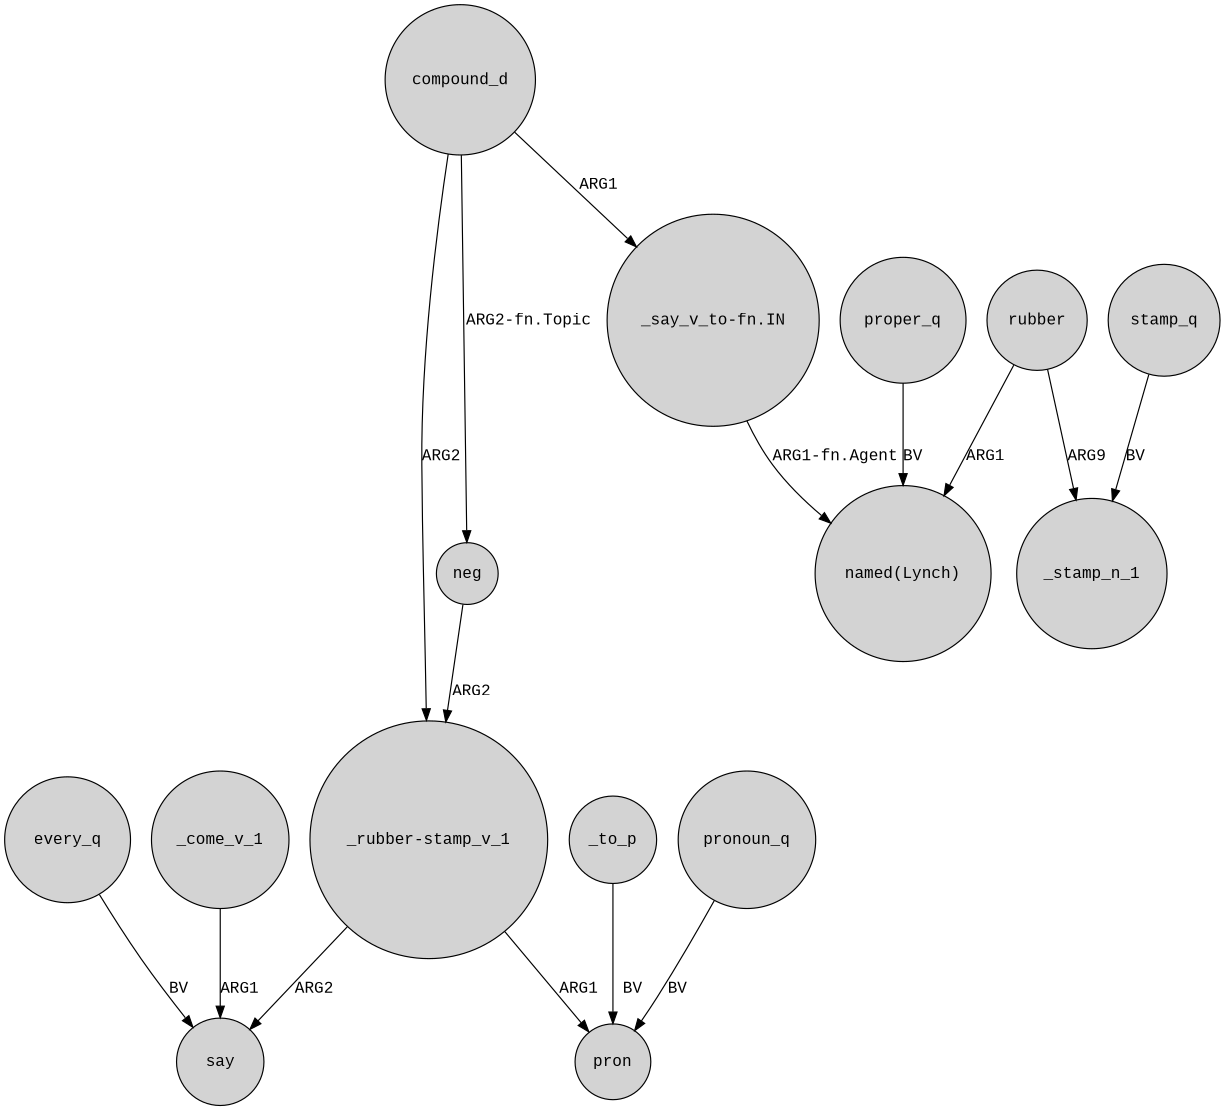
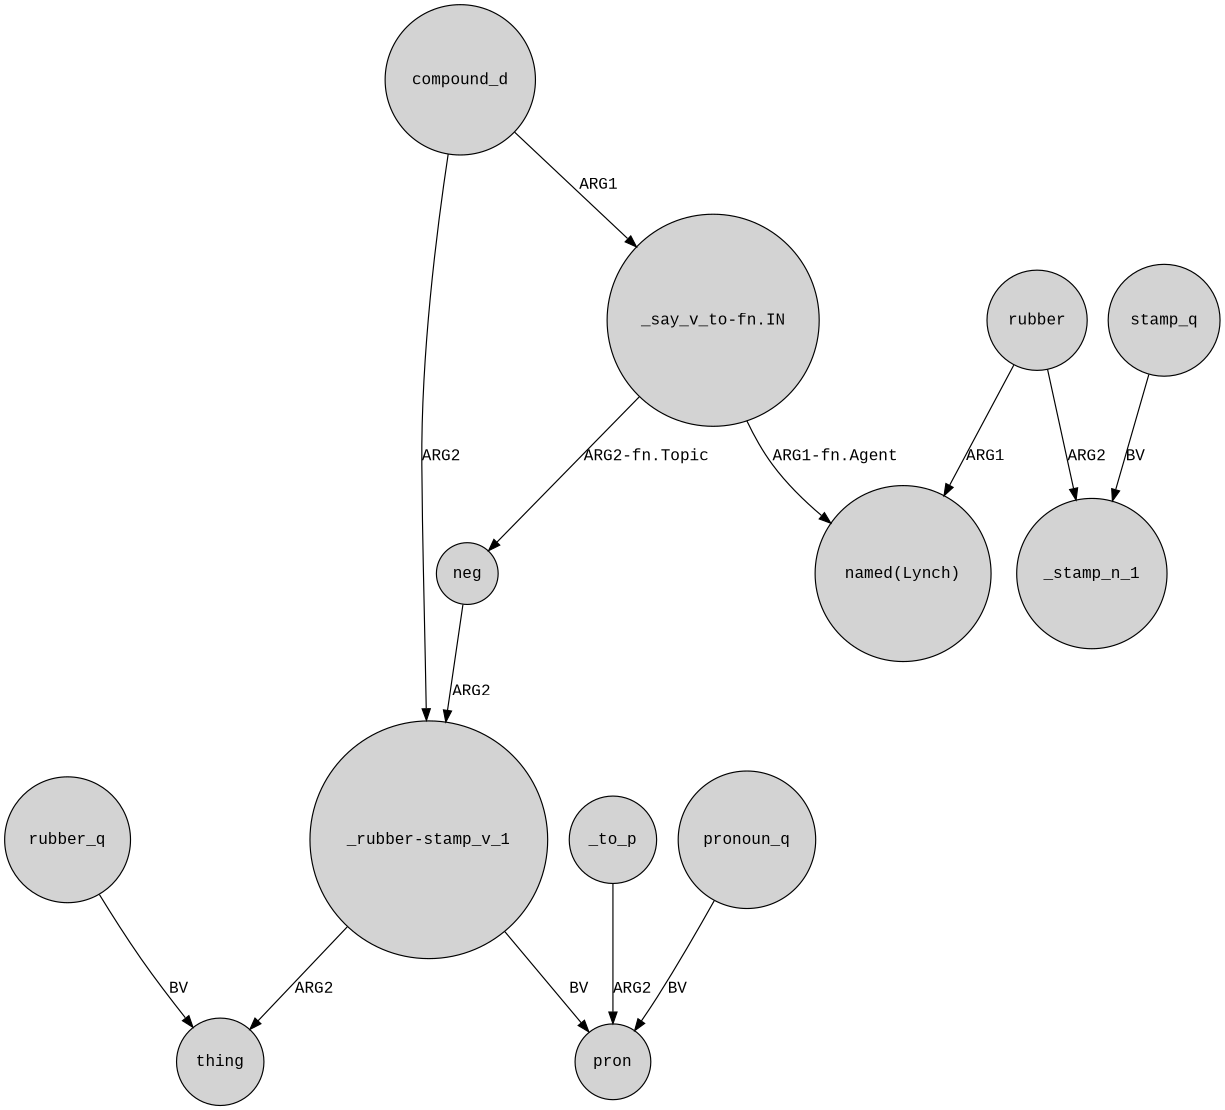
  digraph {
    fontname="Liberation Mono"
    node [fontname="Liberation Mono" shape=circle style=filled]
    edge [fontname="Liberation Mono"]
    n1 [label=compound_d]
    "_rubber-stamp_v_1"
    "_say_v_to-fn.IN"
-   thing [label=say]
+   thing
    pron
    neg
    "named(Lynch)"
    n8 [label=stamp_q]
    n9 [label=_stamp_n_1]
    n10 [label=rubber]
-   _come_v_1
    _to_p
-   every_q
-   proper_q
+   every_q [label=rubber_q]
    pronoun_q
    n1 -> "_rubber-stamp_v_1" [label=ARG2]
    n1 -> "_say_v_to-fn.IN" [label=ARG1]
    "_rubber-stamp_v_1" -> thing [label=ARG2]
-   "_rubber-stamp_v_1" -> pron [label=ARG1]
-   n1 -> neg [label="ARG2-fn.Topic"]
+   "_rubber-stamp_v_1" -> pron [label=BV]
+   "_say_v_to-fn.IN" -> neg [label="ARG2-fn.Topic"]
    "_say_v_to-fn.IN" -> "named(Lynch)" [label="ARG1-fn.Agent"]
    neg -> "_rubber-stamp_v_1" [label=ARG2]
    n8 -> n9 [label=BV]
    n10 -> "named(Lynch)" [label=ARG1]
-   n10 -> n9 [label=ARG9]
-   _come_v_1 -> thing [label=ARG1]
-   _to_p -> pron [label=BV]
+   n10 -> n9 [label=ARG2]
+   _to_p -> pron [label=ARG2]
    every_q -> thing [label=BV]
-   proper_q -> "named(Lynch)" [label=BV]
    pronoun_q -> pron [label=BV]
  }
